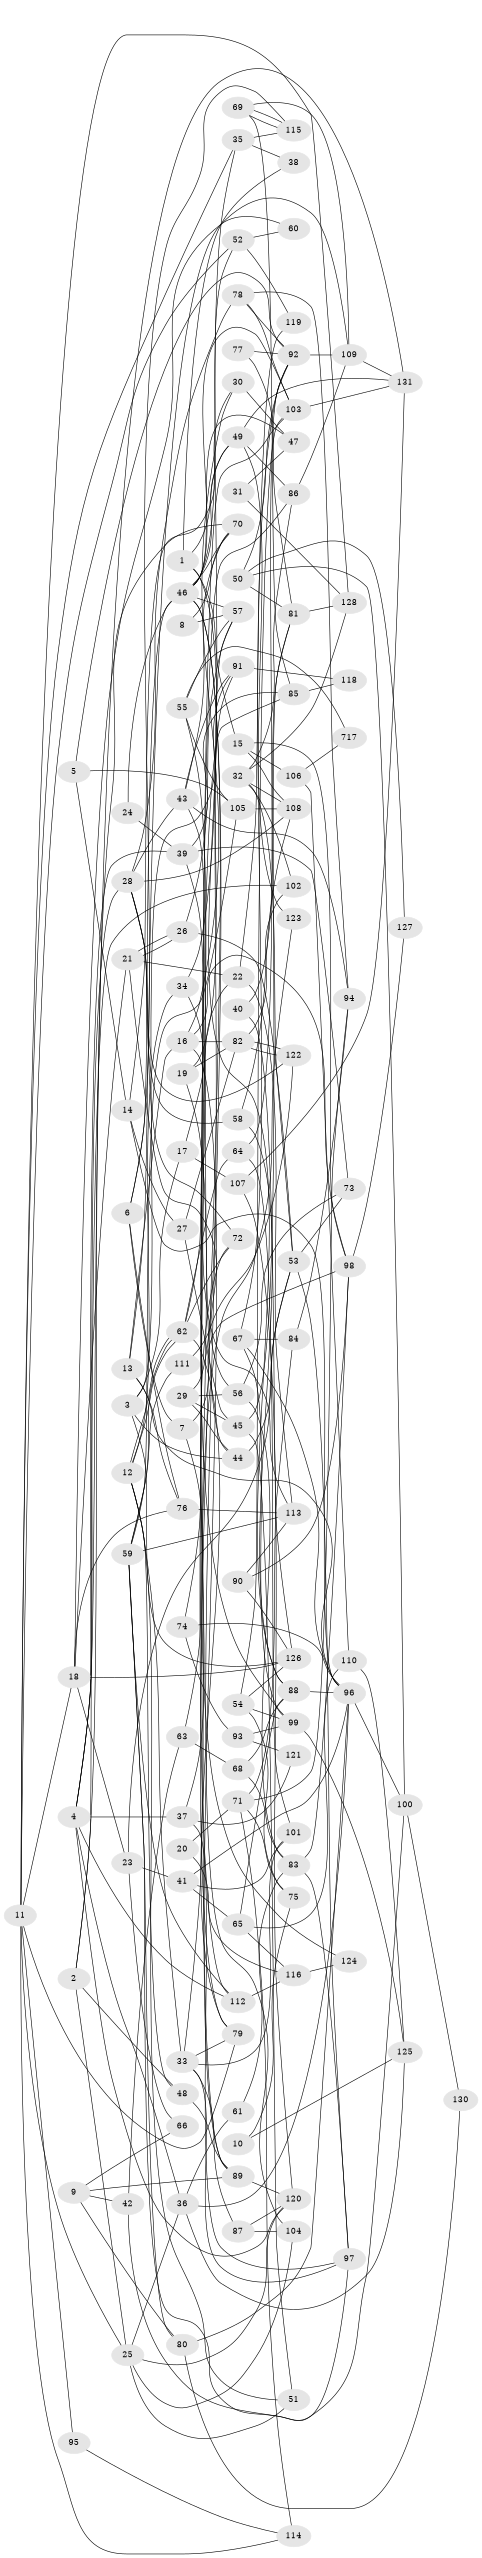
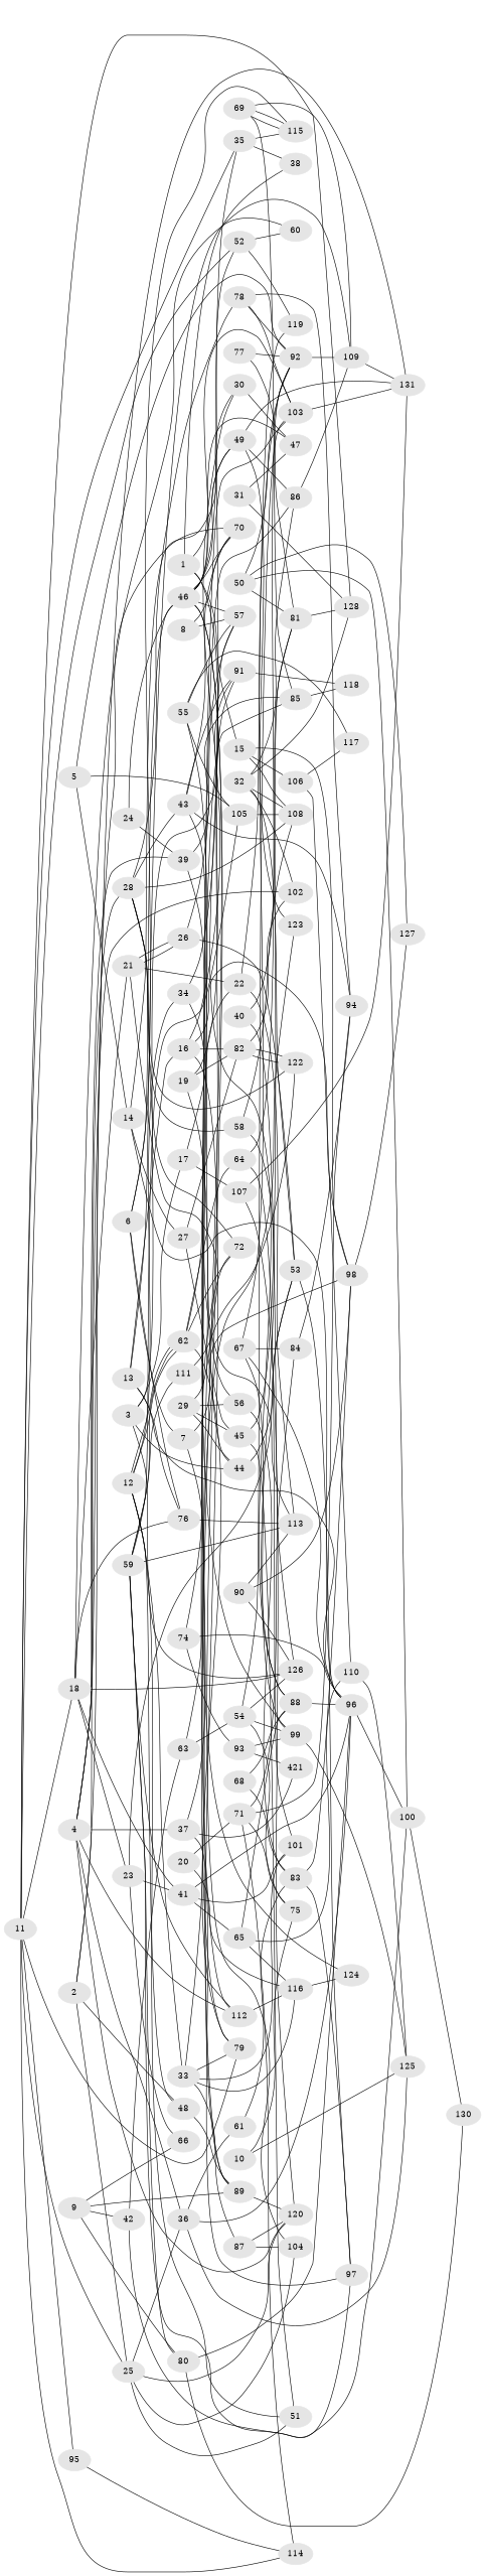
  graph {
    rankdir=LR
    node [color=gray90 style=filled]
    1
    15
    38
    49
    88
    98
    106
    108
    131
    86
    123
    96
    2
    25
    48
    70
    102
    36
    120
    51
    104
    89
    3
    17
    44
    91
    126
    22
    107
    53
    118
    4
    28
    37
    39
    112
    43
    58
    72
    78
    122
    125
    61
    97
-   121
-   73
+   121 [label=421]
    85
    116
    5
    14
    92
    105
    27
    30
    109
    6
    7
    46
    76
    115
    57
    52
    79
    47
    103
    113
    110
    127
    8
    9
    42
    66
    80
    63
    130
    10
    75
    11
    18
    35
    95
    114
    128
    21
    23
    41
    60
    119
    12
    33
    34
    62
    87
    101
    64
    13
    16
    82
    100
    45
-   117 [label=717]
+   117
    26
    56
    65
    19
    124
    20
    71
    94
    84
    83
    24
    81
    29
    31
    32
    40
    68
    50
    54
    99
    55
    59
    111
    67
    69
    74
    93
    77
    90
    1 -- 15
    1 -- 38
    1 -- 49
    1 -- 88
    15 -- 98
    15 -- 106
    15 -- 108
    49 -- 131
    49 -- 86
    49 -- 123
    88 -- 96
    98 -- 127
    106 -- 110
    106 -- 117
    86 -- 109
    96 -- 100
    2 -- 25
    2 -- 48
    2 -- 70
    2 -- 102
    25 -- 36
    25 -- 120
    25 -- 51
    25 -- 104
    48 -- 89
    36 -- 96
    36 -- 125
    36 -- 61
    89 -- 120
    3 -- 17
    3 -- 44
    3 -- 91
    3 -- 126
    17 -- 22
    17 -- 107
    44 -- 53
    91 -- 118
    22 -- 113
    22 -- 119
    107 -- 131
    107 -- 120
    53 -- 97
-   53 -- 73
    4 -- 131
    4 -- 36
    4 -- 120
    4 -- 28
    4 -- 37
    4 -- 39
    4 -- 112
    28 -- 108
    28 -- 43
    28 -- 58
    28 -- 72
    28 -- 78
    28 -- 122
    37 -- 72
    37 -- 97
    37 -- 121
    39 -- 112
-   39 -- 73
    39 -- 85
    112 -- 116
    43 -- 70
    43 -- 44
    43 -- 91
    43 -- 94
    58 -- 88
    58 -- 108
    78 -- 92
    78 -- 103
    78 -- 94
    61 -- 83
    85 -- 118
    116 -- 124
    5 -- 14
    5 -- 92
    5 -- 105
    14 -- 96
    14 -- 27
    14 -- 30
    92 -- 109
    105 -- 108
    27 -- 82
    27 -- 45
    30 -- 47
    109 -- 131
    6 -- 7
    6 -- 46
    6 -- 76
    6 -- 115
    7 -- 98
    7 -- 89
    46 -- 49
    46 -- 70
    46 -- 104
    46 -- 57
    46 -- 52
    46 -- 79
    46 -- 47
    46 -- 103
    76 -- 113
    52 -- 60
    52 -- 119
    103 -- 131
    110 -- 125
    8 -- 70
    8 -- 57
    9 -- 89
    9 -- 42
    9 -- 66
    9 -- 80
    42 -- 97
    42 -- 63
    80 -- 96
    80 -- 130
    63 -- 85
-   63 -- 68
+   63 -- 54
    10 -- 125
    10 -- 75
    11 -- 25
    11 -- 52
    11 -- 79
    11 -- 18
    11 -- 35
    11 -- 95
    11 -- 114
    11 -- 128
    18 -- 126
    18 -- 76
    18 -- 21
    18 -- 23
+   18 -- 41
    18 -- 60
    35 -- 38
    35 -- 115
    95 -- 114
    21 -- 22
    21 -- 26
    21 -- 26
    21 -- 56
    23 -- 53
    23 -- 66
    23 -- 41
    41 -- 96
    41 -- 101
    41 -- 65
    12 -- 48
    12 -- 51
    12 -- 33
    12 -- 34
    12 -- 62
    12 -- 62
    33 -- 123
-   33 -- 97
+   33 -- 116
    33 -- 79
    33 -- 87
    33 -- 101
    34 -- 113
    34 -- 35
    62 -- 72
    62 -- 79
    62 -- 103
    62 -- 64
    87 -- 120
    87 -- 104
    64 -- 92
    64 -- 101
    13 -- 96
    13 -- 109
    13 -- 76
    13 -- 16
    16 -- 98
    16 -- 89
    16 -- 30
    16 -- 82
    82 -- 102
    82 -- 122
    82 -- 122
    100 -- 130
    45 -- 51
    45 -- 81
    26 -- 53
    26 -- 57
-   56 -- 73
    56 -- 83
    65 -- 88
    65 -- 116
    65 -- 110
    19 -- 91
    19 -- 82
    19 -- 124
    20 -- 116
    20 -- 71
    71 -- 75
    71 -- 114
    71 -- 94
    71 -- 84
    84 -- 94
    83 -- 98
    83 -- 97
    24 -- 39
    24 -- 46
    81 -- 128
    29 -- 44
    29 -- 57
    29 -- 45
    29 -- 56
    31 -- 47
    31 -- 128
    32 -- 108
    32 -- 86
    32 -- 102
    32 -- 53
    32 -- 128
    40 -- 126
    40 -- 81
    68 -- 88
    68 -- 83
    50 -- 92
    50 -- 127
    50 -- 100
    50 -- 81
    54 -- 126
    54 -- 103
    54 -- 75
    54 -- 99
    99 -- 125
    55 -- 105
    55 -- 57
    55 -- 117
    55 -- 99
    59 -- 112
    59 -- 105
    59 -- 113
    59 -- 80
    59 -- 62
    59 -- 100
    59 -- 111
    111 -- 122
    67 -- 96
    67 -- 92
    67 -- 84
    67 -- 99
    69 -- 85
    69 -- 109
    69 -- 115
    69 -- 115
    74 -- 86
    74 -- 96
    74 -- 93
    93 -- 121
    93 -- 99
    77 -- 92
    77 -- 81
    90 -- 98
    90 -- 126
    90 -- 113
  }
